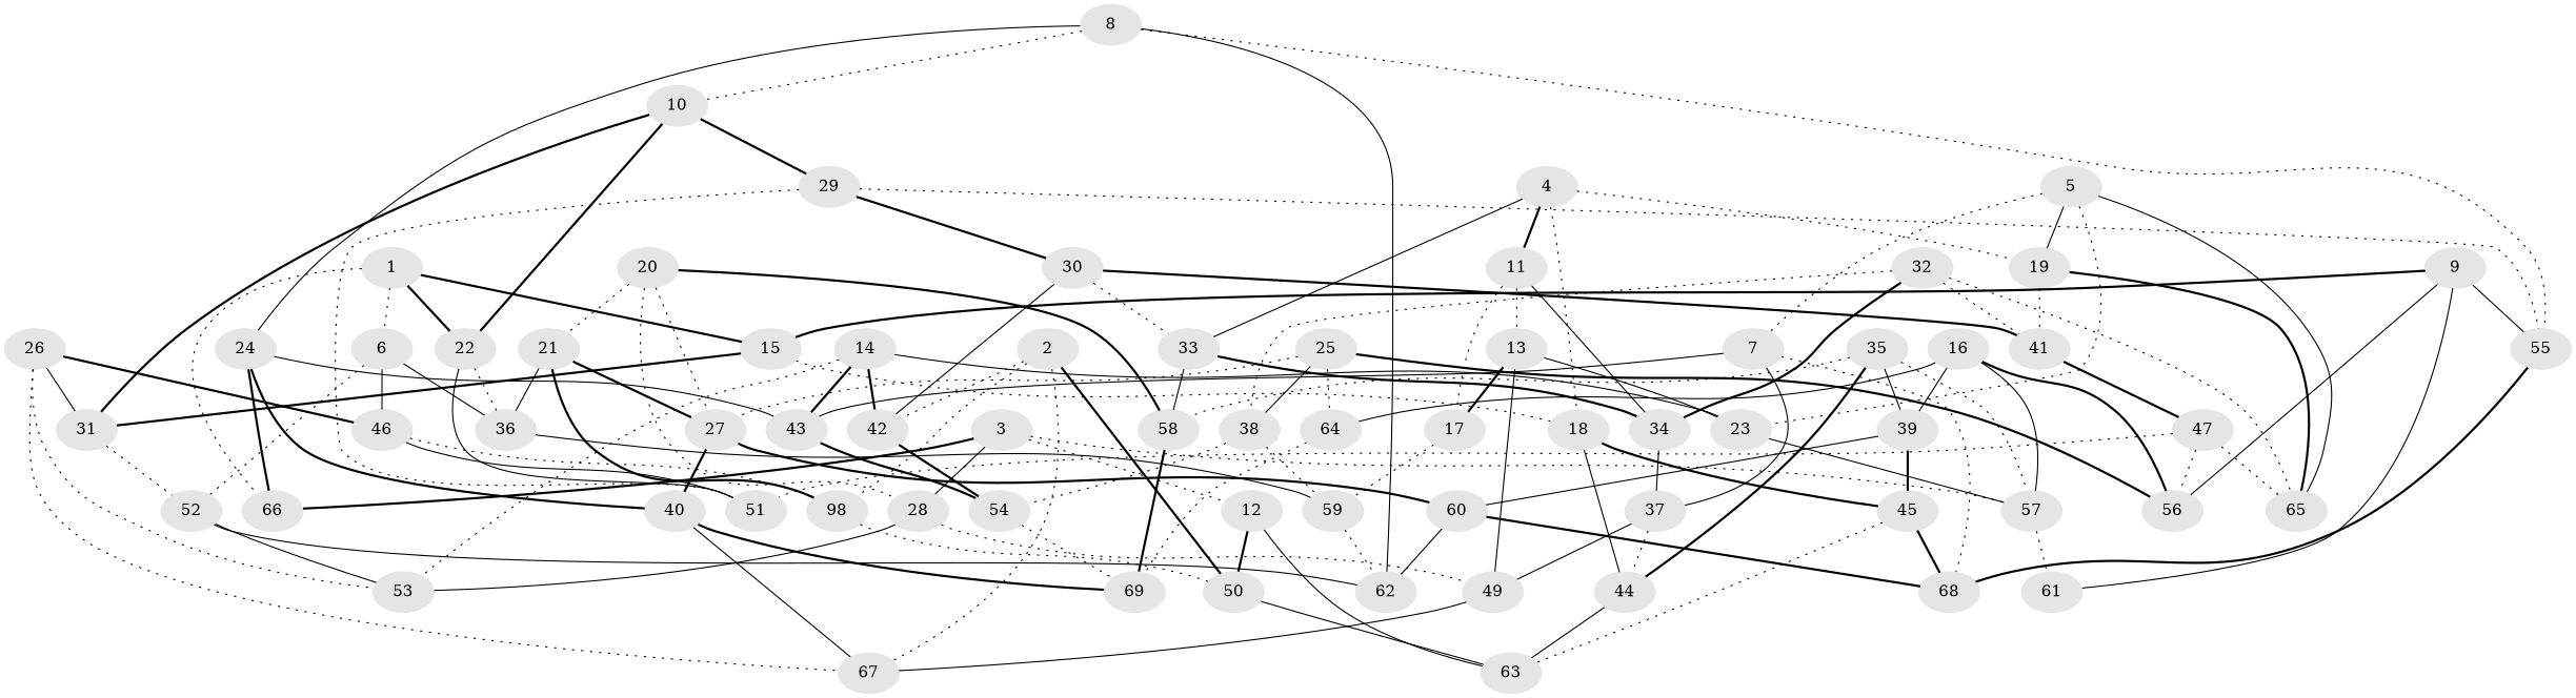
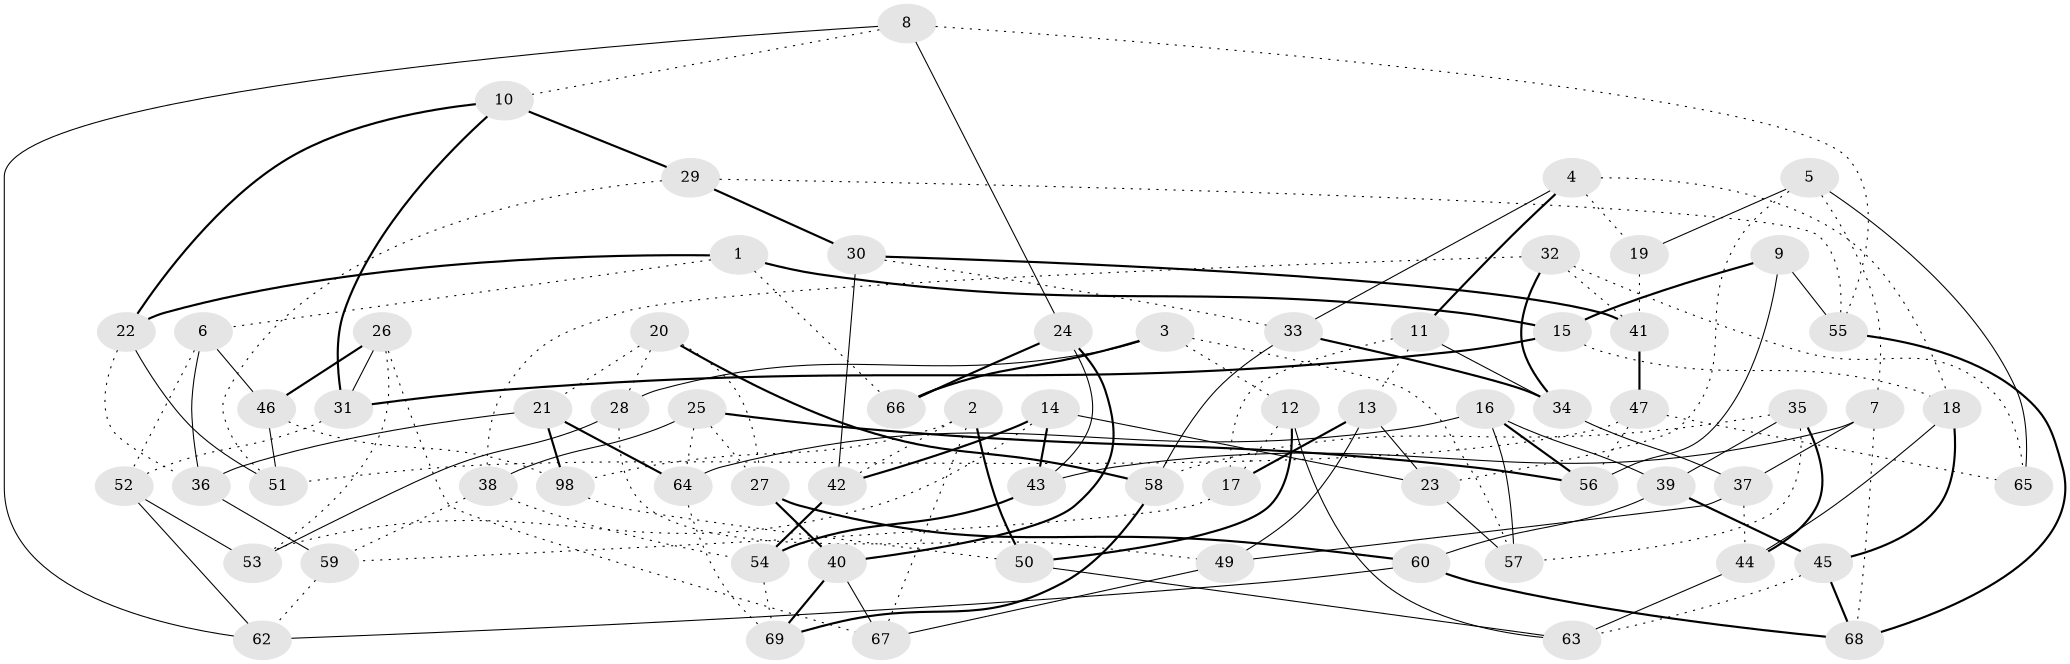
  graph {
    node [color=gray90 style=filled]
    edge [style=dotted]
    1
    6
    15
    22
    66
    36
    46
    52
    18
    31
    51
    2
    42
    n14 [label=98]
    50
    67
    54
    63
    3
    12
    28
    57
    17
    49
    53
-   61
    4
    11
    19
    33
    13
    34
    44
    45
    65
    41
    58
    5
    7
    23
    37
    43
    68
    59
    62
    8
    10
    24
    55
    29
    40
    9
    56
    30
    14
    16
    39
    64
    60
    69
    47
    20
    21
    27
    25
    38
    26
    32
    35
    1 -- 6
    1 -- 15 [style=bold]
    1 -- 22 [style=bold]
    1 -- 66
    6 -- 36 [style=solid]
    6 -- 46 [style=solid]
    6 -- 52
    15 -- 18
    15 -- 31 [style=bold]
    22 -- 36
    22 -- 51 [style=solid]
    36 -- 59 [style=solid]
    46 -- 51 [style=solid]
    46 -- n14
    52 -- 53 [style=solid]
    52 -- 62 [style=solid]
    18 -- 44 [style=solid]
    18 -- 45 [style=bold]
    31 -- 52
    2 -- 42
    2 -- n14
    2 -- 50 [style=bold]
    2 -- 67
    42 -- 54 [style=bold]
    n14 -- 50
    50 -- 63 [style=solid]
    54 -- 69
    3 -- 66 [style=bold]
    3 -- 12
    3 -- 28 [style=solid]
    3 -- 57
    12 -- 50 [style=bold]
    12 -- 63 [style=solid]
+   12 -- 17
    28 -- 49
    28 -- 53 [style=solid]
-   57 -- 61
    17 -- 59
    49 -- 67 [style=solid]
    4 -- 18
    4 -- 11 [style=bold]
    4 -- 19
    4 -- 33 [style=solid]
    11 -- 17
    11 -- 13
    11 -- 34 [style=solid]
-   19 -- 65 [style=bold]
    19 -- 41
    33 -- 34 [style=bold]
    33 -- 58 [style=solid]
    13 -- 17 [style=bold]
    13 -- 49 [style=solid]
    13 -- 23 [style=solid]
    34 -- 37 [style=solid]
    44 -- 63 [style=solid]
    45 -- 63
    45 -- 68 [style=bold]
    41 -- 47 [style=bold]
    58 -- 69 [style=bold]
    5 -- 19 [style=solid]
    5 -- 65 [style=solid]
    5 -- 7
    5 -- 23
    7 -- 37 [style=solid]
    7 -- 43 [style=solid]
    7 -- 68
    23 -- 57 [style=solid]
    37 -- 49 [style=solid]
    37 -- 44
    43 -- 54 [style=bold]
    59 -- 62
    8 -- 62 [style=solid]
    8 -- 10
    8 -- 24 [style=solid]
    8 -- 55
    10 -- 22 [style=bold]
    10 -- 31 [style=bold]
    10 -- 29 [style=bold]
    24 -- 66 [style=bold]
    24 -- 43 [style=solid]
    24 -- 40 [style=bold]
    55 -- 68 [style=bold]
    29 -- 51
    29 -- 55
    29 -- 30 [style=bold]
    40 -- 67 [style=solid]
    40 -- 69 [style=bold]
    9 -- 15 [style=bold]
-   9 -- 61 [style=solid]
    9 -- 55 [style=solid]
    9 -- 56 [style=solid]
    30 -- 42 [style=solid]
    30 -- 33
    30 -- 41 [style=bold]
    14 -- 42 [style=bold]
    14 -- 53
    14 -- 23 [style=solid]
    14 -- 43 [style=bold]
    16 -- 57 [style=solid]
    16 -- 56 [style=bold]
    16 -- 39 [style=solid]
    16 -- 64 [style=solid]
    39 -- 45 [style=bold]
    39 -- 60 [style=solid]
    64 -- 69
    60 -- 68 [style=bold]
    60 -- 62 [style=solid]
    47 -- 51
    47 -- 65
    47 -- 56
    20 -- 28
    20 -- 58 [style=bold]
    20 -- 21
    20 -- 27
    21 -- 36 [style=solid]
    21 -- n14 [style=bold]
-   21 -- 27 [style=bold]
+   21 -- 64 [style=bold]
    27 -- 40 [style=bold]
    27 -- 60 [style=bold]
    25 -- 56 [style=bold]
    25 -- 64
    25 -- 27
    25 -- 38 [style=solid]
    38 -- 54
    38 -- 59
    26 -- 46 [style=bold]
    26 -- 31 [style=solid]
    26 -- 67
    26 -- 53
    32 -- 34 [style=bold]
    32 -- 65
    32 -- 41
    32 -- 38
    35 -- 57
    35 -- 44 [style=bold]
    35 -- 58
    35 -- 39 [style=solid]
  }
